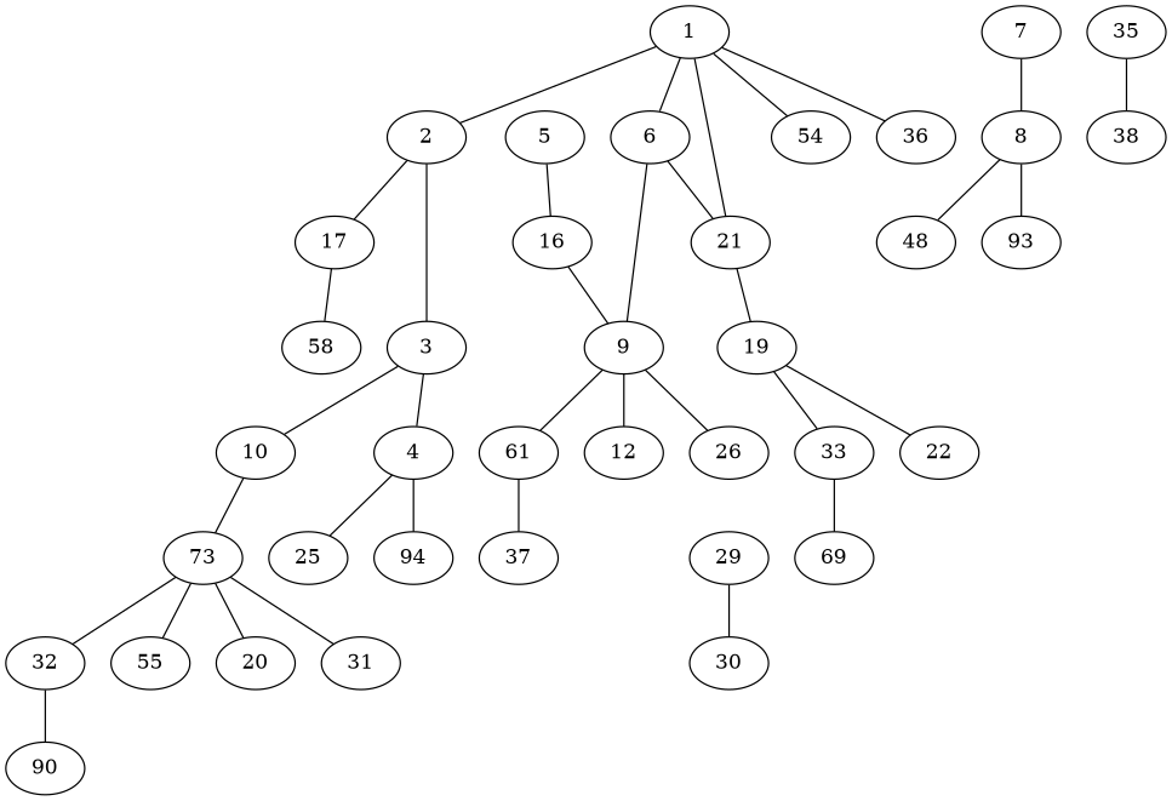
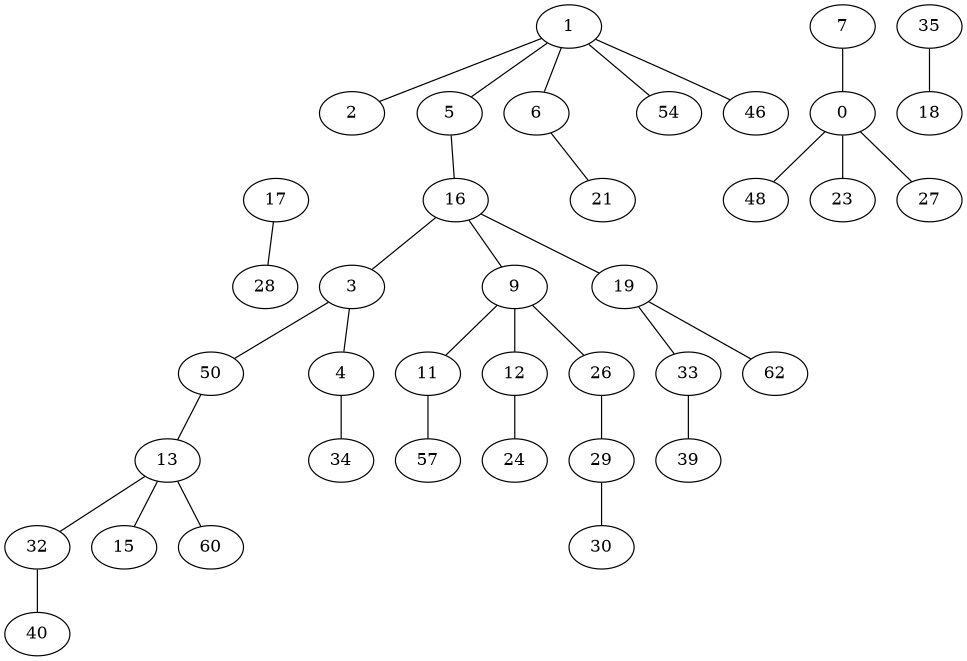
  graph {
    1
    2
    5
    6
    n5 [label=54]
-   36
+   36 [label=46]
    3
    17
    16
    9
    21
    4
-   10
+   10 [label=50]
    7
-   8
-   28 [label=58]
+   8 [label=0]
+   28
    19
-   11 [label=61]
+   11
    12
    26
-   25
-   34 [label=94]
-   13 [label=73]
+   34
+   13
    n24 [label=48]
-   23 [label=93]
-   15 [label=55]
-   20
-   31
+   23
+   27
+   15
+   20 [label=60]
    32
-   22
+   22 [label=62]
    33
    35
-   38
-   37
+   38 [label=18]
+   37 [label=57]
+   24
    29
    30
-   40 [label=90]
-   39 [label=69]
+   40
+   39
    1 -- 2
-   1 -- 21
+   1 -- 5
    1 -- 6
    1 -- n5
    1 -- 36
-   2 -- 3
-   2 -- 17
+   16 -- 3
    5 -- 16
-   6 -- 9
    6 -- 21
    3 -- 4
    3 -- 10
    17 -- 28
    16 -- 9
-   21 -- 19
+   16 -- 19
    9 -- 11
    9 -- 12
    9 -- 26
-   4 -- 25
    4 -- 34
    10 -- 13
    7 -- 8
    8 -- n24
    8 -- 23
+   8 -- 27
    19 -- 22
    19 -- 33
    11 -- 37
+   12 -- 24
+   26 -- 29
    13 -- 15
    13 -- 20
-   13 -- 31
    13 -- 32
    32 -- 40
    33 -- 39
    35 -- 38
    29 -- 30
  }
